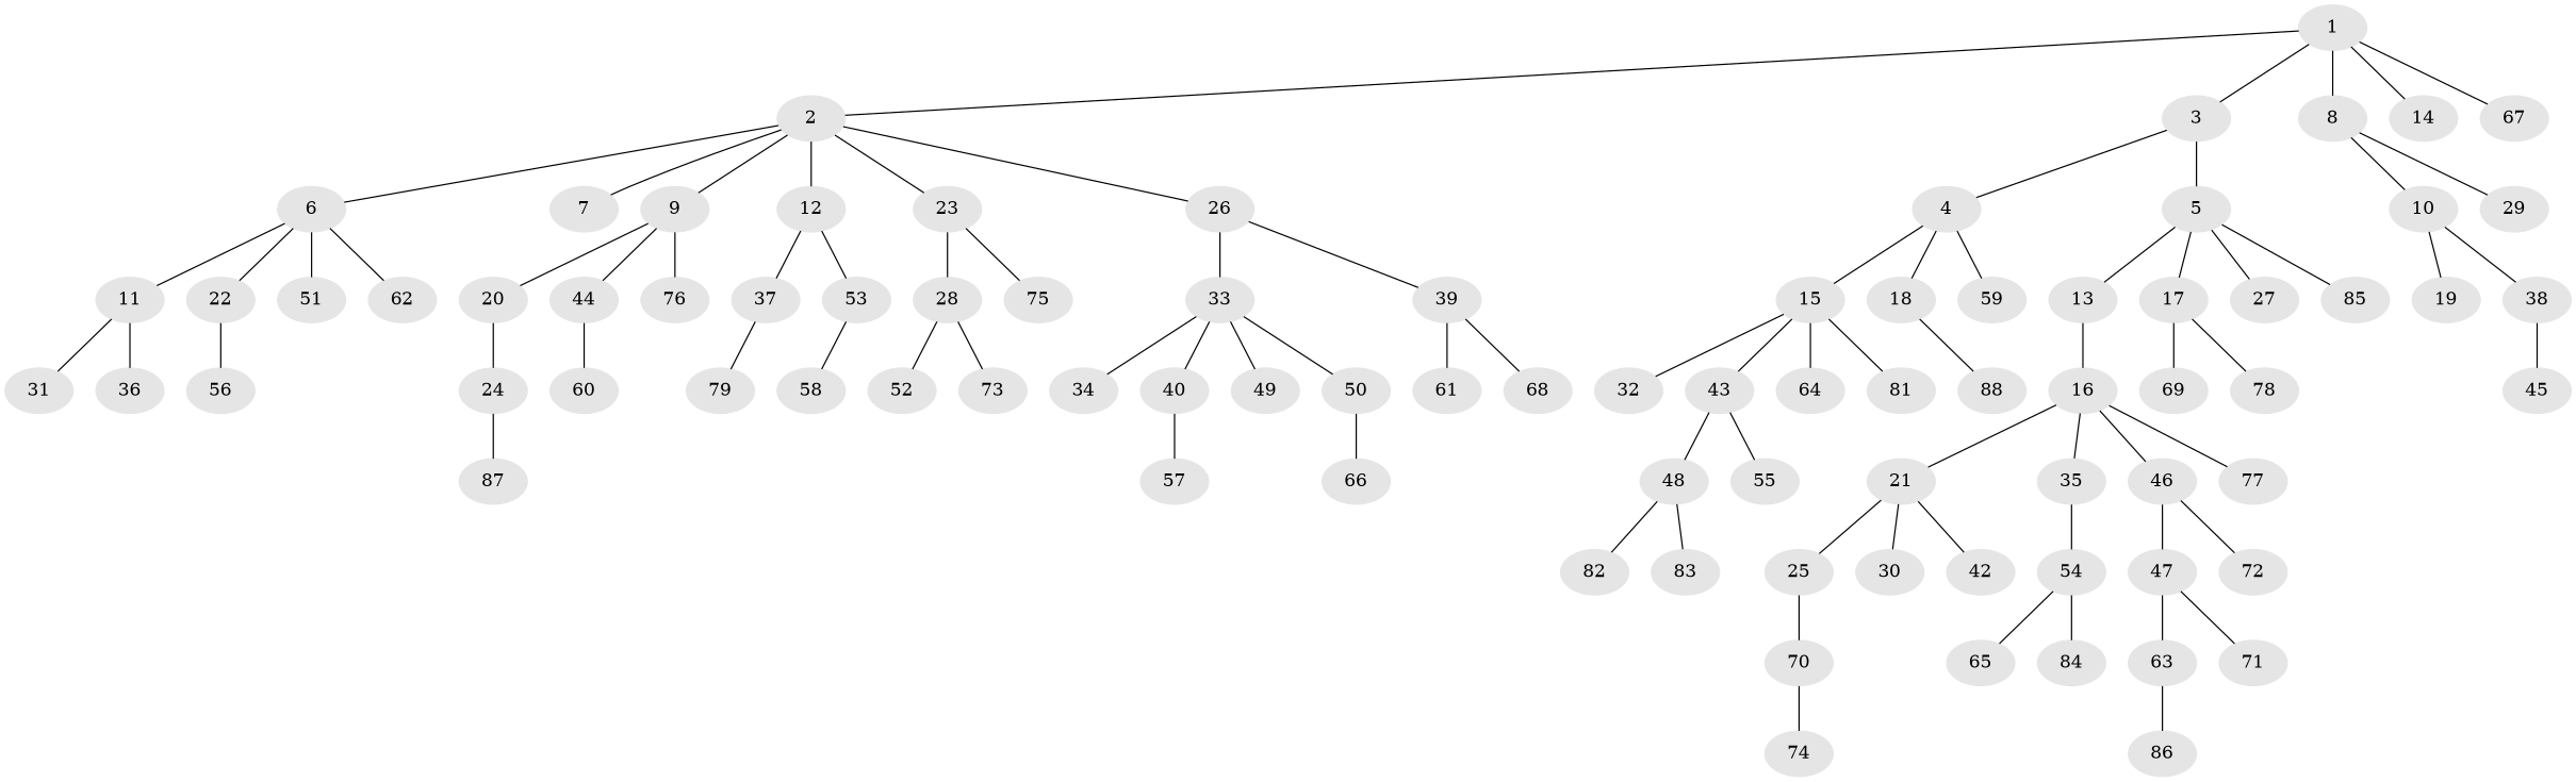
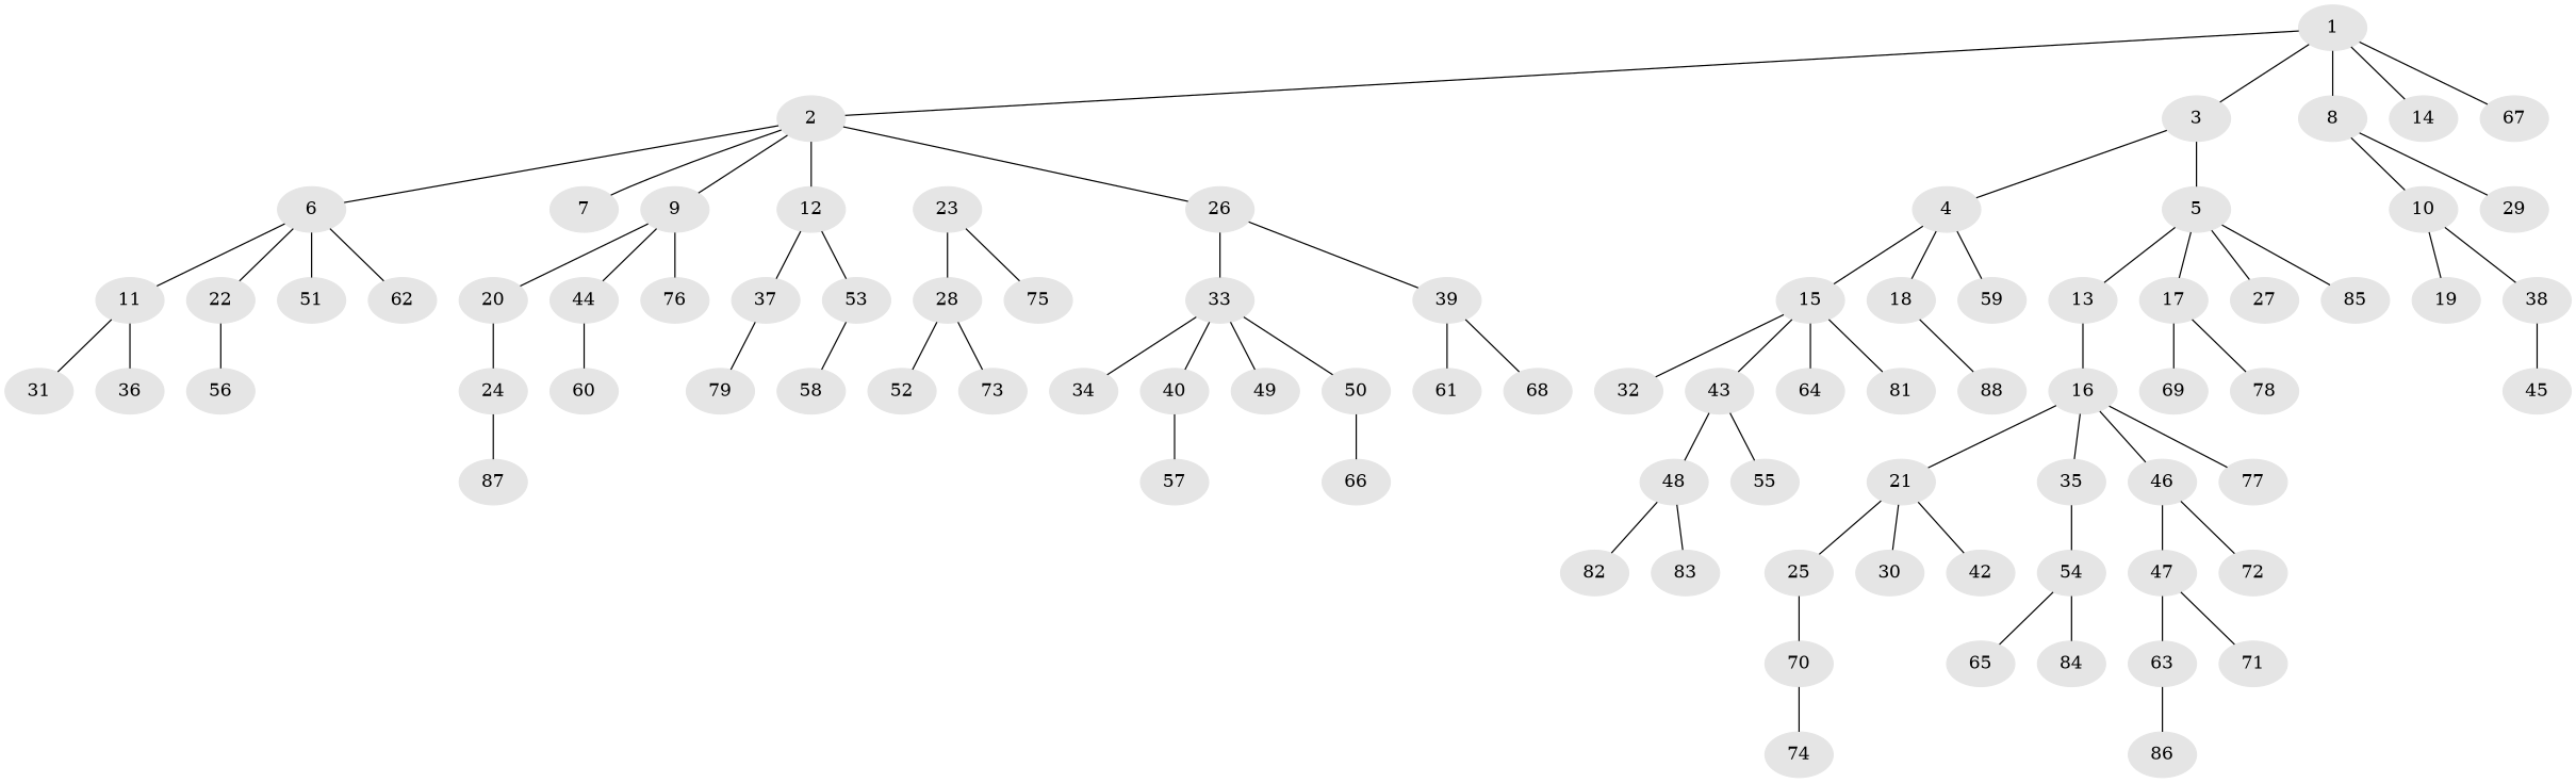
  graph {
    node [color=gray90 style=filled]
    1
    2
    3
    8
    14
    67
    6
    7
    9
    12
    23
    26
    4
    5
    10
    29
    11
    22
    51
    62
    20
    44
    76
    37
    53
    28
    75
    33
    39
    15
    18
    59
    13
    17
    27
    85
    32
    43
    64
    81
    n41 [label=88]
    16
    69
    78
    31
    36
    56
    19
    38
    24
    60
    45
    79
    58
    21
    35
    46
    77
    48
    55
    25
    30
    42
    54
    47
    72
    87
    70
    52
    73
    74
    34
    40
    49
    50
    61
    68
    57
    66
    65
    84
    82
    83
    63
    71
    86
    1 -- 2
    1 -- 3
    1 -- 8
    1 -- 14
    1 -- 67
    2 -- 6
    2 -- 7
    2 -- 9
    2 -- 12
-   2 -- 23
    2 -- 26
    3 -- 4
    3 -- 5
    8 -- 10
    8 -- 29
    6 -- 11
    6 -- 22
    6 -- 51
    6 -- 62
    9 -- 20
    9 -- 44
    9 -- 76
    12 -- 37
    12 -- 53
    23 -- 28
    23 -- 75
    26 -- 33
    26 -- 39
    4 -- 15
    4 -- 18
    4 -- 59
    5 -- 13
    5 -- 17
    5 -- 27
    5 -- 85
    10 -- 19
    10 -- 38
    11 -- 31
    11 -- 36
    22 -- 56
    20 -- 24
    44 -- 60
    37 -- 79
    53 -- 58
    28 -- 52
    28 -- 73
    33 -- 34
    33 -- 40
    33 -- 49
    33 -- 50
    39 -- 61
    39 -- 68
    15 -- 32
    15 -- 43
    15 -- 64
    15 -- 81
    18 -- n41
    13 -- 16
    17 -- 69
    17 -- 78
    43 -- 48
    43 -- 55
    16 -- 21
    16 -- 35
    16 -- 46
    16 -- 77
    38 -- 45
    24 -- 87
    21 -- 25
    21 -- 30
    21 -- 42
    35 -- 54
    46 -- 47
    46 -- 72
    48 -- 82
    48 -- 83
    25 -- 70
    54 -- 65
    54 -- 84
    47 -- 63
    47 -- 71
    70 -- 74
    40 -- 57
    50 -- 66
    63 -- 86
  }
